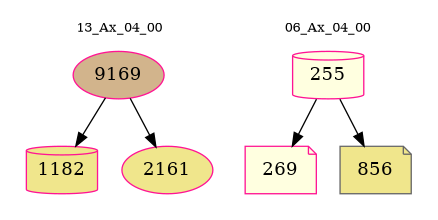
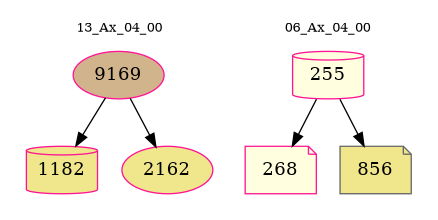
  digraph {
    node [color=deeppink fillcolor=khaki shape=ellipse style=filled]
    edge [color=black]
    n1 [fillcolor=tan label=9169]
    n2 [label=1182 shape=cylinder]
-   n3 [label=2161]
+   n3 [label=2162]
    n4 [fillcolor=lightyellow label=255 shape=cylinder]
-   n5 [fillcolor=lightyellow label=269 shape=note]
+   n5 [fillcolor=lightyellow label=268 shape=note]
    n6 [color=gray40 label=856 shape=note]
    subgraph cluster_1 {
      color=white
      fontsize=10
      label="13_Ax_04_00"
      n1
      n2
      n3
    }
    subgraph cluster_2 {
      color=white
      fontsize=10
      label="06_Ax_04_00"
      n4
      n5
      n6
    }
    n1 -> n2
    n1 -> n3
    n4 -> n5
    n4 -> n6
  }
